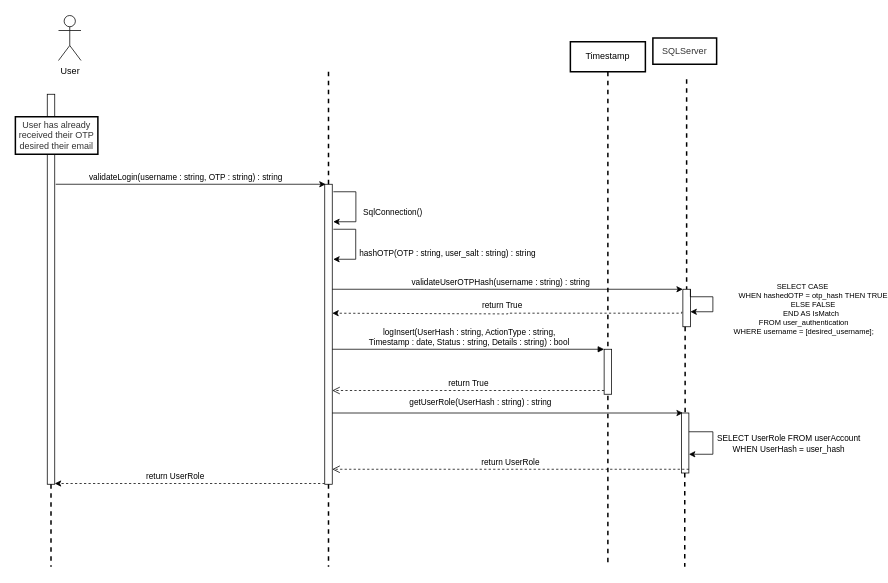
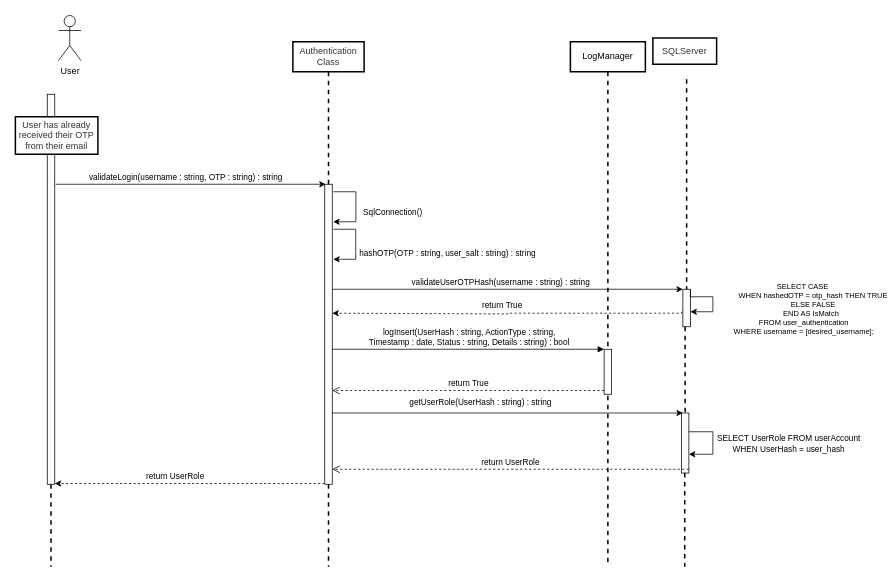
  <mxCell id="0" />
  <mxCell id="1" parent="0" />
  <mxCell id="2" value="User" style="shape=umlActor;verticalLabelPosition=bottom;verticalAlign=top;html=1;outlineConnect=0;" vertex="1" parent="1"><mxGeometry x="77.5" y="20" width="30" height="60" as="geometry" /></mxCell>
  <mxCell id="3" value="" style="html=1;points=[[0,0,0,0,5],[0,1,0,0,-5],[1,0,0,0,5],[1,1,0,0,-5]];perimeter=orthogonalPerimeter;outlineConnect=0;targetShapes=umlLifeline;portConstraint=eastwest;newEdgeStyle={&quot;curved&quot;:0,&quot;rounded&quot;:0};" vertex="1" parent="1"><mxGeometry x="62.5" y="125" width="10" height="520" as="geometry" /></mxCell>
  <mxCell id="4" style="edgeStyle=orthogonalEdgeStyle;rounded=0;orthogonalLoop=1;jettySize=auto;html=1;curved=0;dashed=1;" edge="1" parent="1"><mxGeometry relative="1" as="geometry"><mxPoint x="432.5" y="644" as="sourcePoint" /><mxPoint x="72.5" y="644" as="targetPoint" /><Array as="points"><mxPoint x="342.5" y="644" /><mxPoint x="342.5" y="644" /></Array></mxGeometry></mxCell>
  <mxCell id="5" value="return UserRole" style="edgeLabel;html=1;align=center;verticalAlign=middle;resizable=0;points=[];" connectable="0" vertex="1" parent="4"><mxGeometry x="-0.283" y="1" relative="1" as="geometry"><mxPoint x="-71" y="-11" as="offset" /></mxGeometry></mxCell>
  <mxCell id="6" style="edgeStyle=orthogonalEdgeStyle;rounded=0;orthogonalLoop=1;jettySize=auto;html=1;curved=0;" edge="1" parent="1"><mxGeometry relative="1" as="geometry"><mxPoint x="439.5" y="545" as="sourcePoint" /><mxPoint x="910" y="550" as="targetPoint" /><Array as="points"><mxPoint x="440" y="550" /></Array></mxGeometry></mxCell>
  <mxCell id="7" value="getUserRole(UserHash : string) : string" style="edgeLabel;html=1;align=center;verticalAlign=middle;resizable=0;points=[];" vertex="1" connectable="0" parent="6"><mxGeometry x="0.209" relative="1" as="geometry"><mxPoint x="-82" y="-15" as="offset" /></mxGeometry></mxCell>
  <mxCell id="8" value="" style="html=1;points=[[0,0,0,0,5],[0,1,0,0,-5],[1,0,0,0,5],[1,1,0,0,-5]];perimeter=orthogonalPerimeter;outlineConnect=0;targetShapes=umlLifeline;portConstraint=eastwest;newEdgeStyle={&quot;curved&quot;:0,&quot;rounded&quot;:0};" vertex="1" parent="1"><mxGeometry x="432.5" y="245" width="10" height="400" as="geometry" /></mxCell>
  <mxCell id="9" style="edgeStyle=orthogonalEdgeStyle;rounded=0;orthogonalLoop=1;jettySize=auto;html=1;curved=0;dashed=1;exitX=0;exitY=0.984;exitDx=0;exitDy=0;exitPerimeter=0;" edge="1" parent="1"><mxGeometry relative="1" as="geometry"><mxPoint x="908.5" y="415" as="sourcePoint" /><mxPoint x="442.5" y="416.92" as="targetPoint" /><Array as="points"><mxPoint x="908.5" y="416.92" /><mxPoint x="676.5" y="416.92" /><mxPoint x="676.5" y="417.92" /></Array></mxGeometry></mxCell>
  <mxCell id="10" value="return True" style="edgeLabel;html=1;align=center;verticalAlign=middle;resizable=0;points=[];" connectable="0" vertex="1" parent="9"><mxGeometry x="0.037" y="1" relative="1" as="geometry"><mxPoint y="-12" as="offset" /></mxGeometry></mxCell>
  <mxCell id="11" value="" style="html=1;points=[[0,0,0,0,5],[0,1,0,0,-5],[1,0,0,0,5],[1,1,0,0,-5]];perimeter=orthogonalPerimeter;outlineConnect=0;targetShapes=umlLifeline;portConstraint=eastwest;newEdgeStyle={&quot;curved&quot;:0,&quot;rounded&quot;:0};" vertex="1" parent="1"><mxGeometry x="910" y="385" width="10" height="50" as="geometry" /></mxCell>
+ <mxCell id="12" value="Authentication Class" style="text;html=1;align=center;verticalAlign=middle;whiteSpace=wrap;rounded=0;perimeterSpacing=1;fillColor=#FFFFFF;fontColor=#333333;strokeColor=#000000;strokeWidth=2;" vertex="1" parent="1"><mxGeometry x="390" y="55" width="95" height="40" as="geometry" /></mxCell>
  <mxCell id="13" value="SQLServer" style="text;html=1;align=center;verticalAlign=middle;whiteSpace=wrap;rounded=0;strokeWidth=2;perimeterSpacing=0;fillColor=#FFFFFF;fontColor=#333333;strokeColor=#000000;" vertex="1" parent="1"><mxGeometry x="870" y="50" width="85" height="35" as="geometry" /></mxCell>
  <mxCell id="14" style="edgeStyle=orthogonalEdgeStyle;rounded=0;orthogonalLoop=1;jettySize=auto;html=1;curved=0;" edge="1" parent="1"><mxGeometry relative="1" as="geometry"><Array as="points" /><mxPoint x="73.75" y="245" as="sourcePoint" /><mxPoint x="433.75" y="245" as="targetPoint" /></mxGeometry></mxCell>
  <mxCell id="15" value="validateLogin(username : string, OTP : string) : string" style="edgeLabel;html=1;align=center;verticalAlign=middle;resizable=0;points=[];" connectable="0" vertex="1" parent="14"><mxGeometry x="-0.04" y="-1" relative="1" as="geometry"><mxPoint y="-11" as="offset" /></mxGeometry></mxCell>
  <mxCell id="16" style="edgeStyle=orthogonalEdgeStyle;rounded=0;orthogonalLoop=1;jettySize=auto;html=1;curved=0;" edge="1" parent="1"><mxGeometry relative="1" as="geometry"><Array as="points"><mxPoint x="443.75" y="305" /><mxPoint x="473.75" y="305" /><mxPoint x="473.75" y="345" /></Array><mxPoint x="444" y="305" as="sourcePoint" /><mxPoint x="443.75" y="345" as="targetPoint" /></mxGeometry></mxCell>
  <mxCell id="17" value="hashOTP(OTP : string, user_salt : string) : string" style="edgeLabel;html=1;align=center;verticalAlign=middle;resizable=0;points=[];" connectable="0" vertex="1" parent="16"><mxGeometry x="-0.142" y="-2" relative="1" as="geometry"><mxPoint x="124" y="18" as="offset" /></mxGeometry></mxCell>
  <mxCell id="18" value="" style="line;strokeWidth=2;direction=south;html=1;dashed=1;" vertex="1" parent="1"><mxGeometry x="432.5" y="95" width="10" height="150" as="geometry" /></mxCell>
  <mxCell id="19" style="edgeStyle=orthogonalEdgeStyle;rounded=0;orthogonalLoop=1;jettySize=auto;html=1;curved=0;" edge="1" parent="1" target="25"><mxGeometry relative="1" as="geometry"><Array as="points"><mxPoint x="560" y="385" /><mxPoint x="560" y="385" /></Array><mxPoint x="442.5" y="385" as="sourcePoint" /><mxPoint x="898.75" y="385" as="targetPoint" /></mxGeometry></mxCell>
  <mxCell id="20" value="validateUserOTPHash(username : string) : string" style="edgeLabel;html=1;align=center;verticalAlign=middle;resizable=0;points=[];" connectable="0" vertex="1" parent="19"><mxGeometry x="-0.04" y="1" relative="1" as="geometry"><mxPoint y="-9" as="offset" /></mxGeometry></mxCell>
  <mxCell id="21" style="edgeStyle=orthogonalEdgeStyle;rounded=0;orthogonalLoop=1;jettySize=auto;html=1;curved=0;" edge="1" parent="1"><mxGeometry relative="1" as="geometry"><Array as="points"><mxPoint x="920" y="395" /><mxPoint x="950" y="395" /><mxPoint x="950" y="415" /><mxPoint x="920" y="415" /></Array><mxPoint x="920" y="385" as="sourcePoint" /><mxPoint x="920" y="415" as="targetPoint" /></mxGeometry></mxCell>
  <mxCell id="22" value="SELECT CASE&amp;nbsp;&lt;br style=&quot;font-size: 10px;&quot;&gt;&amp;nbsp; &amp;nbsp; &amp;nbsp; &amp;nbsp; &amp;nbsp;WHEN hashedOTP = otp_hash THEN TRUE&lt;br style=&quot;font-size: 10px;&quot;&gt;&amp;nbsp; &amp;nbsp; &amp;nbsp; &amp;nbsp; &amp;nbsp;ELSE FALSE&lt;br style=&quot;font-size: 10px;&quot;&gt;&amp;nbsp; &amp;nbsp; &amp;nbsp; &amp;nbsp;END AS IsMatch&lt;br style=&quot;font-size: 10px;&quot;&gt;FROM user_authentication&lt;br style=&quot;font-size: 10px;&quot;&gt;WHERE username = [desired_username];" style="edgeLabel;align=center;verticalAlign=middle;resizable=1;points=[];movable=1;rotatable=1;deletable=1;editable=1;locked=0;connectable=1;rotation=0;html=1;fontSize=10;" connectable="0" vertex="1" parent="21"><mxGeometry x="-0.292" y="1" relative="1" as="geometry"><mxPoint x="128" y="16" as="offset" /></mxGeometry></mxCell>
  <mxCell id="23" style="edgeStyle=orthogonalEdgeStyle;rounded=0;orthogonalLoop=1;jettySize=auto;html=1;curved=0;" edge="1" parent="1"><mxGeometry relative="1" as="geometry"><Array as="points"><mxPoint x="444" y="255" /><mxPoint x="474" y="255" /><mxPoint x="474" y="295" /></Array><mxPoint x="444" y="255" as="sourcePoint" /><mxPoint x="443.75" y="295" as="targetPoint" /></mxGeometry></mxCell>
  <mxCell id="24" value="SqlConnection()" style="edgeLabel;html=1;align=center;verticalAlign=middle;resizable=0;points=[];" connectable="0" vertex="1" parent="23"><mxGeometry x="-0.142" y="-2" relative="1" as="geometry"><mxPoint x="50" y="14" as="offset" /></mxGeometry></mxCell>
  <mxCell id="25" value="" style="line;strokeWidth=2;direction=south;html=1;dashed=1;" vertex="1" parent="1"><mxGeometry x="910" y="105" width="10" height="280" as="geometry" /></mxCell>
  <mxCell id="26" value="" style="line;strokeWidth=2;direction=south;html=1;dashed=1;" vertex="1" parent="1"><mxGeometry x="432.5" y="645" width="10" height="110" as="geometry" /></mxCell>
  <mxCell id="27" value="" style="line;strokeWidth=2;direction=south;html=1;dashed=1;" vertex="1" parent="1"><mxGeometry x="62.5" y="645" width="10" height="110" as="geometry" /></mxCell>
- <mxCell id="28" value="User has already received their OTP desired their email" style="text;html=1;align=center;verticalAlign=middle;whiteSpace=wrap;rounded=0;fillColor=#FFFFFF;fontColor=#333333;strokeColor=#000000;strokeWidth=2;" vertex="1" parent="1"><mxGeometry x="20" y="155" width="110" height="50" as="geometry" /></mxCell>
- <mxCell id="29" value="Timestamp" style="shape=umlLifeline;perimeter=lifelinePerimeter;whiteSpace=wrap;html=1;container=1;dropTarget=0;collapsible=0;recursiveResize=0;outlineConnect=0;portConstraint=eastwest;newEdgeStyle={&quot;curved&quot;:0,&quot;rounded&quot;:0};strokeWidth=2;" vertex="1" parent="1"><mxGeometry x="760" y="55" width="100" height="700" as="geometry" /></mxCell>
+ <mxCell id="28" value="User has already received their OTP from their email" style="text;html=1;align=center;verticalAlign=middle;whiteSpace=wrap;rounded=0;fillColor=#FFFFFF;fontColor=#333333;strokeColor=#000000;strokeWidth=2;" vertex="1" parent="1"><mxGeometry x="20" y="155" width="110" height="50" as="geometry" /></mxCell>
+ <mxCell id="29" value="LogManager" style="shape=umlLifeline;perimeter=lifelinePerimeter;whiteSpace=wrap;html=1;container=1;dropTarget=0;collapsible=0;recursiveResize=0;outlineConnect=0;portConstraint=eastwest;newEdgeStyle={&quot;curved&quot;:0,&quot;rounded&quot;:0};strokeWidth=2;" vertex="1" parent="1"><mxGeometry x="760" y="55" width="100" height="700" as="geometry" /></mxCell>
  <mxCell id="30" value="" style="html=1;points=[[0,0,0,0,5],[0,1,0,0,-5],[1,0,0,0,5],[1,1,0,0,-5]];perimeter=orthogonalPerimeter;outlineConnect=0;targetShapes=umlLifeline;portConstraint=eastwest;newEdgeStyle={&quot;curved&quot;:0,&quot;rounded&quot;:0};" vertex="1" parent="29"><mxGeometry x="45" y="410" width="10" height="60" as="geometry" /></mxCell>
  <mxCell id="31" value="return True" style="html=1;verticalAlign=bottom;endArrow=open;dashed=1;endSize=8;curved=0;rounded=0;exitX=0;exitY=1;exitDx=0;exitDy=-5;exitPerimeter=0;" edge="1" parent="1" source="30" target="8"><mxGeometry relative="1" as="geometry"><mxPoint x="697.5" y="480" as="targetPoint" /></mxGeometry></mxCell>
  <mxCell id="32" value="logInsert(UserHash : string, ActionType : string, &lt;br&gt;Timestamp : date, Status : string, Details : string) : bool" style="html=1;verticalAlign=bottom;endArrow=block;curved=0;rounded=0;" edge="1" parent="1"><mxGeometry x="0.002" relative="1" as="geometry"><mxPoint x="442.5" y="465" as="sourcePoint" /><mxPoint x="805" y="465" as="targetPoint" /><mxPoint as="offset" /></mxGeometry></mxCell>
  <mxCell id="33" value="" style="html=1;points=[[0,0,0,0,5],[0,1,0,0,-5],[1,0,0,0,5],[1,1,0,0,-5]];perimeter=orthogonalPerimeter;outlineConnect=0;targetShapes=umlLifeline;portConstraint=eastwest;newEdgeStyle={&quot;curved&quot;:0,&quot;rounded&quot;:0};" vertex="1" parent="1"><mxGeometry x="908" y="550" width="10" height="80" as="geometry" /></mxCell>
  <mxCell id="34" value="return UserRole" style="html=1;verticalAlign=bottom;endArrow=open;dashed=1;endSize=8;curved=0;rounded=0;exitX=1;exitY=1;exitDx=0;exitDy=-5;" edge="1" parent="1" source="33" target="8"><mxGeometry relative="1" as="geometry"><mxPoint x="450" y="625" as="targetPoint" /></mxGeometry></mxCell>
  <mxCell id="35" style="edgeStyle=orthogonalEdgeStyle;rounded=0;orthogonalLoop=1;jettySize=auto;html=1;curved=0;elbow=horizontal;" edge="1" parent="1" source="33" target="33"><mxGeometry relative="1" as="geometry"><Array as="points"><mxPoint x="950" y="605" /></Array></mxGeometry></mxCell>
  <mxCell id="36" value="SELECT UserRole FROM userAccount&lt;br&gt;WHEN UserHash = user_hash" style="edgeLabel;html=1;align=center;verticalAlign=middle;resizable=0;points=[];" vertex="1" connectable="0" parent="35"><mxGeometry x="-0.404" y="-1" relative="1" as="geometry"><mxPoint x="104" y="14" as="offset" /></mxGeometry></mxCell>
  <mxCell id="37" value="" style="line;strokeWidth=2;direction=south;html=1;dashed=1;" vertex="1" parent="1"><mxGeometry x="908" y="435" width="10" height="120" as="geometry" /></mxCell>
  <mxCell id="38" value="" style="line;strokeWidth=2;direction=south;html=1;dashed=1;" vertex="1" parent="1"><mxGeometry x="907.5" y="630" width="10" height="125" as="geometry" /></mxCell>
